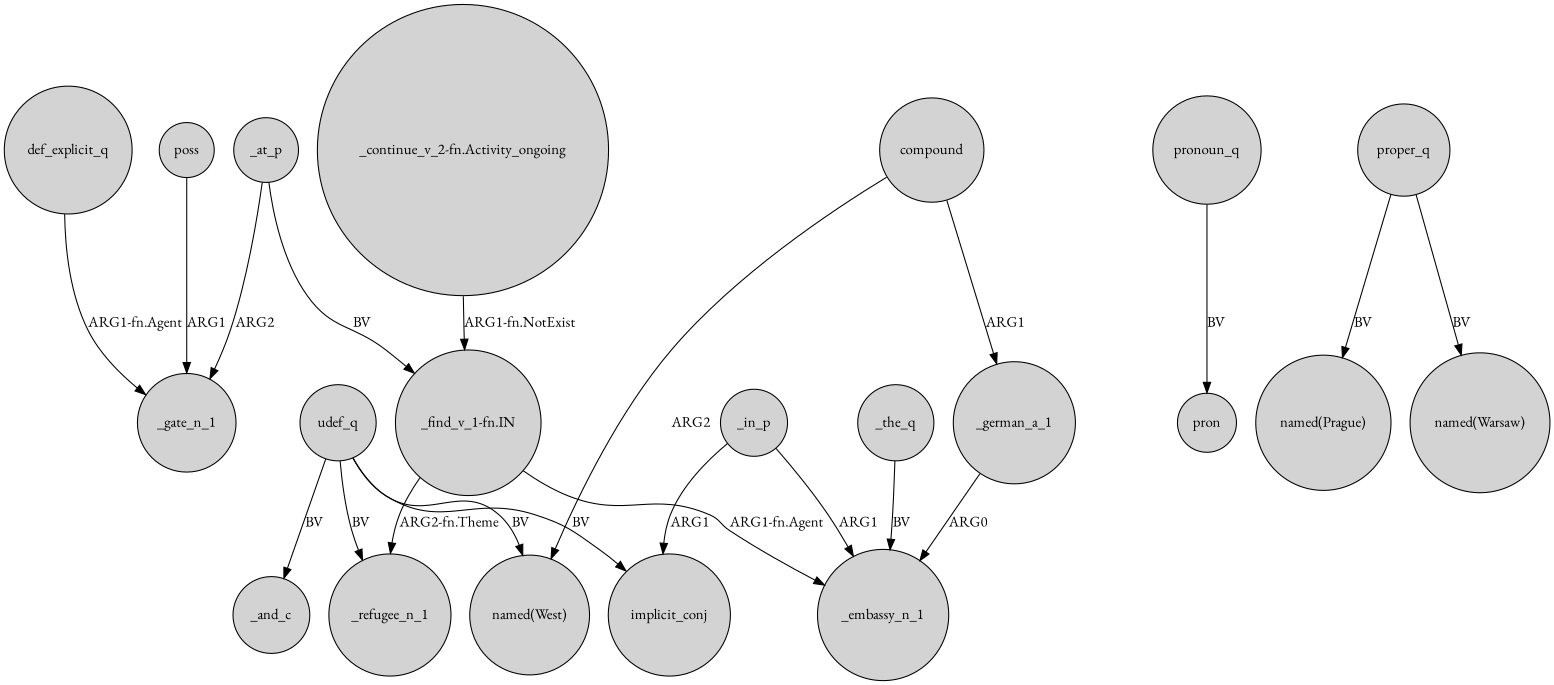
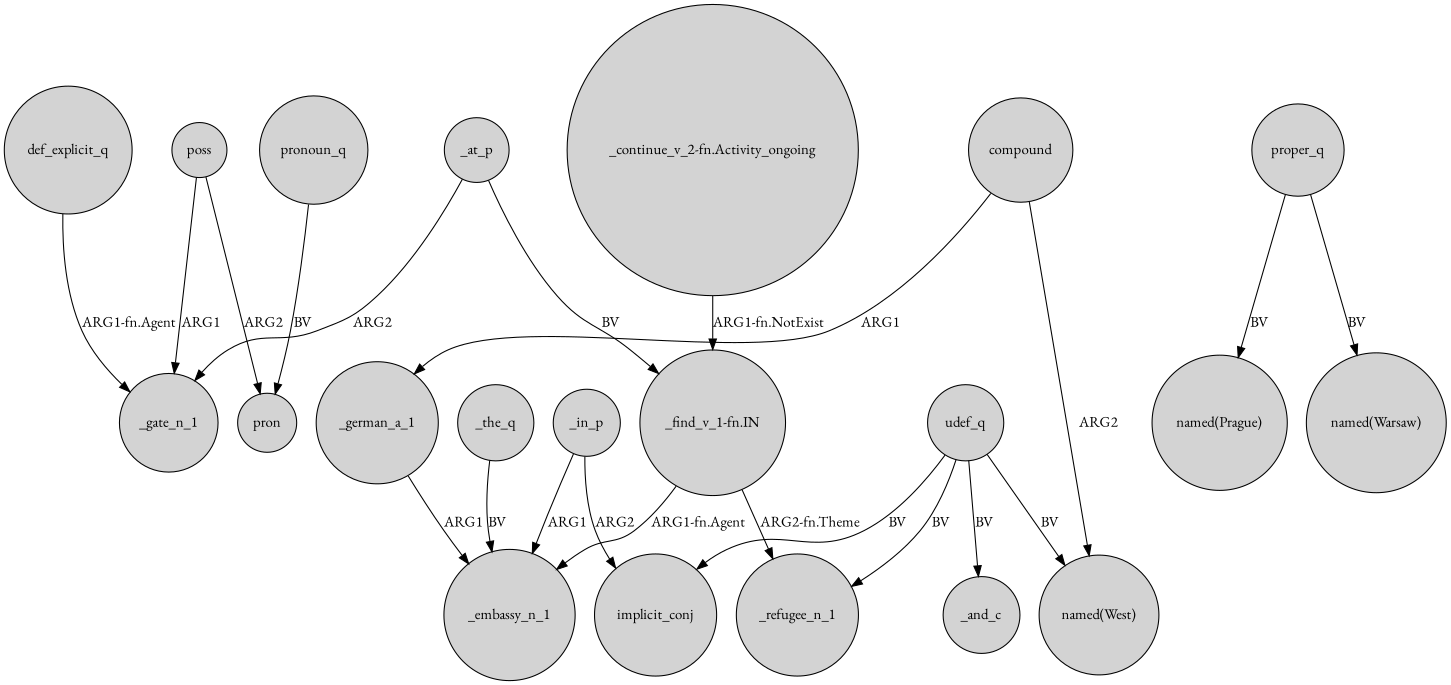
  digraph {
    fontname="EB Garamond"
    node [fontname="EB Garamond" shape=circle style=filled]
    edge [fontname="EB Garamond"]
    poss
    _gate_n_1
    pron
    compound
    "named(West)"
    _german_a_1
    _embassy_n_1
    "_find_v_1-fn.IN"
    _refugee_n_1
    _the_q
    udef_q
    implicit_conj
    _and_c
    pronoun_q
    def_explicit_q
    proper_q
    "named(Prague)"
    "named(Warsaw)"
    "_continue_v_2-fn.Activity_ongoing"
    _in_p
    _at_p
    poss -> _gate_n_1 [label=ARG1]
+   poss -> pron [label=ARG2]
    compound -> "named(West)" [label=ARG2]
    compound -> _german_a_1 [label=ARG1]
-   _german_a_1 -> _embassy_n_1 [label=ARG0]
+   _german_a_1 -> _embassy_n_1 [label=ARG1]
    "_find_v_1-fn.IN" -> _embassy_n_1 [label="ARG1-fn.Agent"]
    "_find_v_1-fn.IN" -> _refugee_n_1 [label="ARG2-fn.Theme"]
    _the_q -> _embassy_n_1 [label=BV]
    udef_q -> "named(West)" [label=BV]
    udef_q -> _refugee_n_1 [label=BV]
    udef_q -> implicit_conj [label=BV]
    udef_q -> _and_c [label=BV]
    pronoun_q -> pron [label=BV]
    def_explicit_q -> _gate_n_1 [label="ARG1-fn.Agent"]
    proper_q -> "named(Prague)" [label=BV]
    proper_q -> "named(Warsaw)" [label=BV]
    "_continue_v_2-fn.Activity_ongoing" -> "_find_v_1-fn.IN" [label="ARG1-fn.NotExist"]
    _in_p -> _embassy_n_1 [label=ARG1]
-   _in_p -> implicit_conj [label=ARG1]
+   _in_p -> implicit_conj [label=ARG2]
    _at_p -> _gate_n_1 [label=ARG2]
    _at_p -> "_find_v_1-fn.IN" [label=BV]
  }
